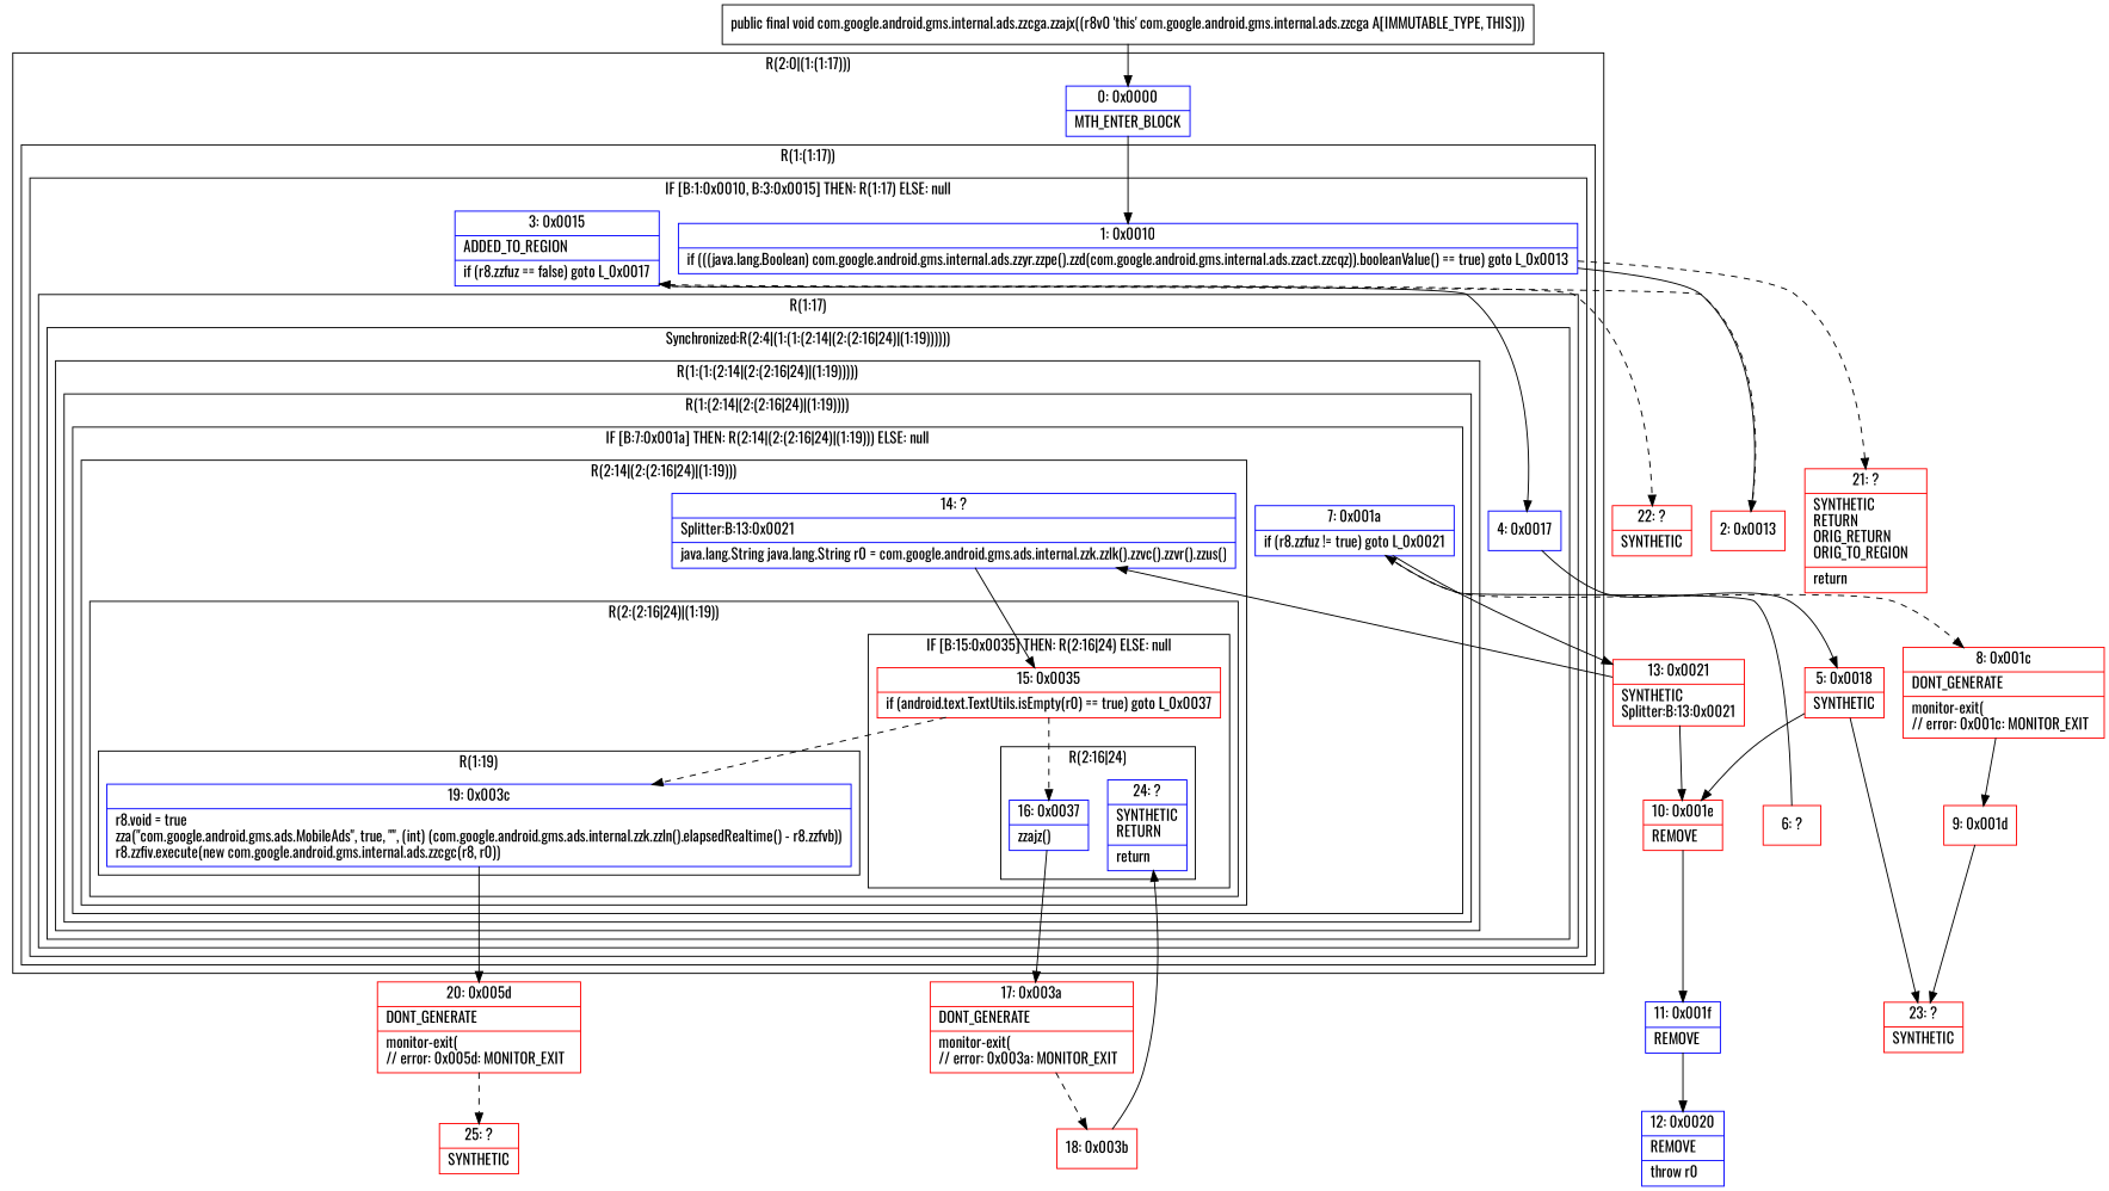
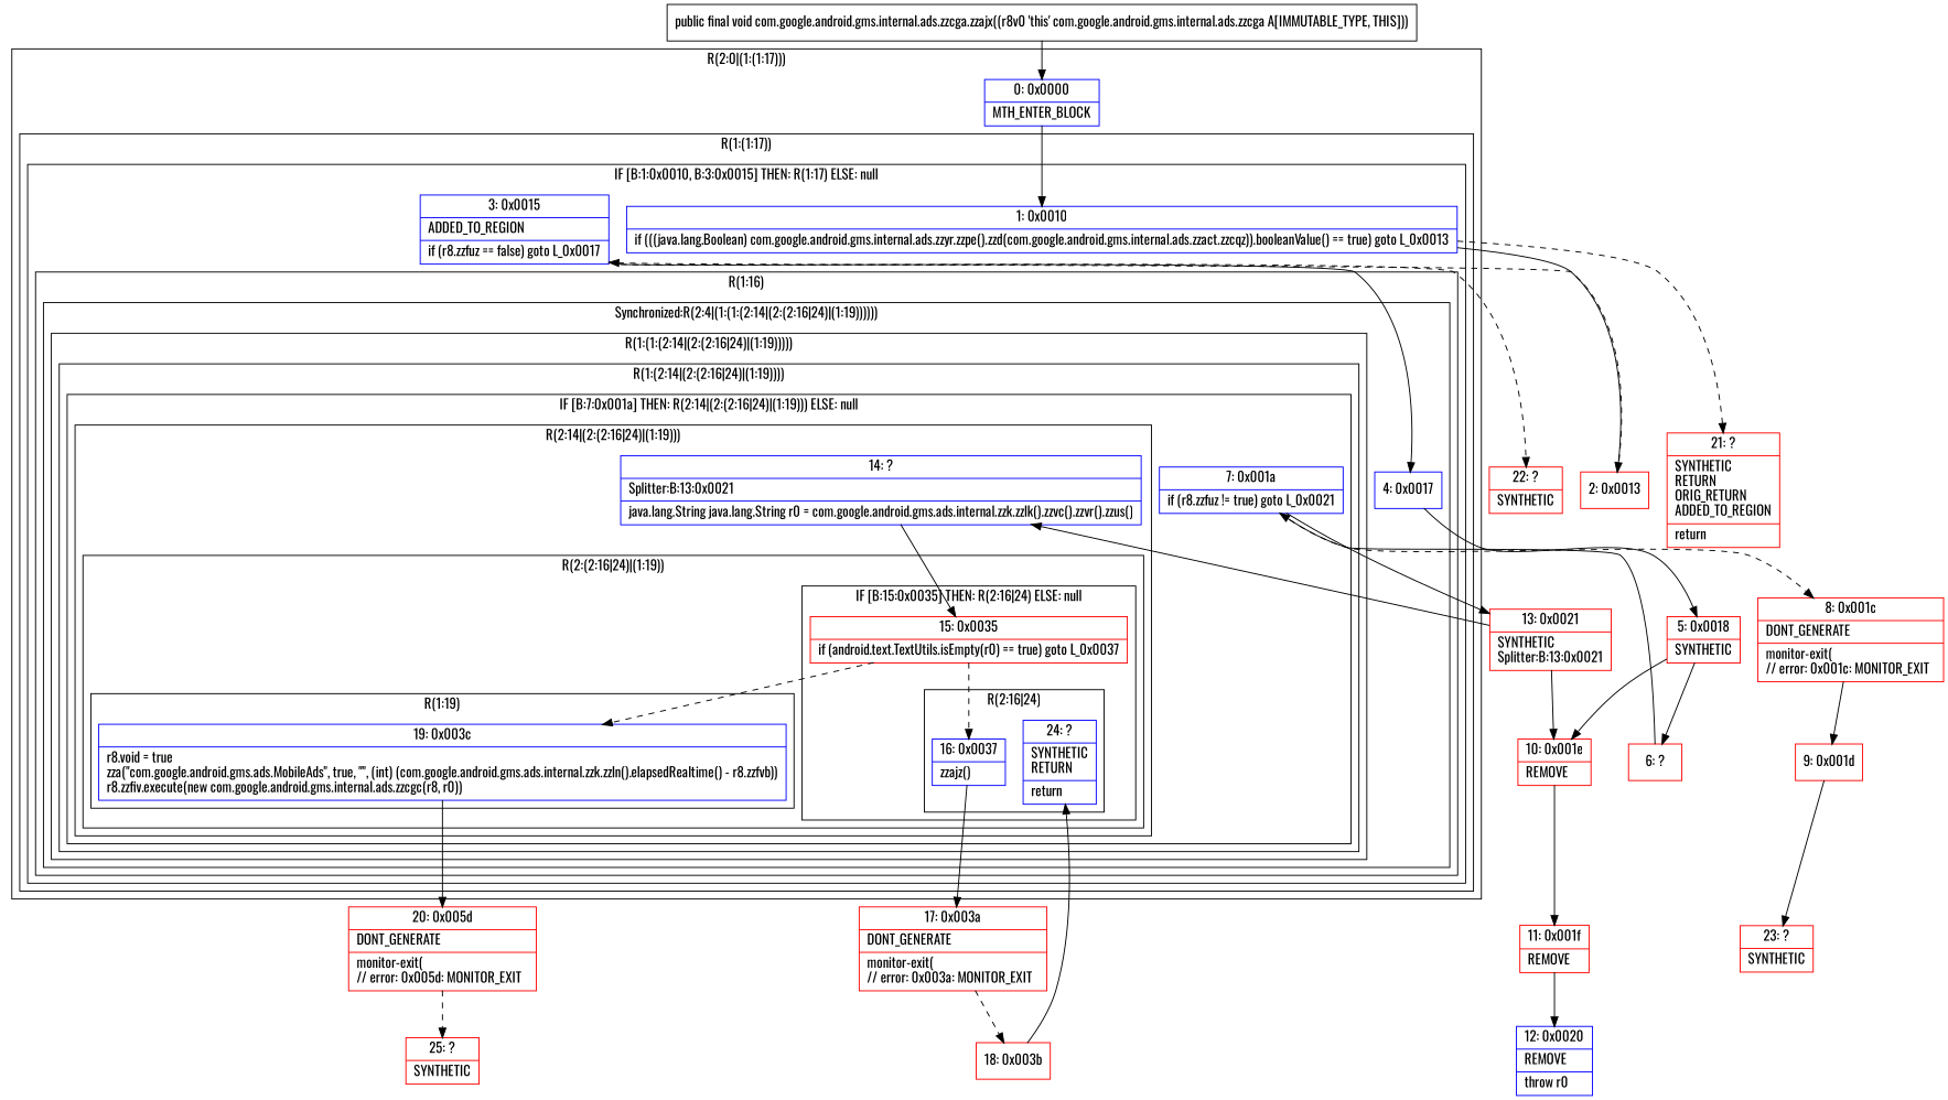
  digraph {
    fontname=Oswald
    node [color=red fontname=Oswald shape=record]
    edge [fontname=Oswald]
    n1 [color=blue label="{16\:\ 0x0037|zzajz()\l}"]
    n2 [color=blue label="{24\:\ ?|SYNTHETIC\lRETURN\l|return\l}"]
    n3 [label="{15\:\ 0x0035|if (android.text.TextUtils.isEmpty(r0) == true) goto L_0x0037\l}"]
    n4 [color=blue label="{19\:\ 0x003c|r8.void = true\lzza(\"com.google.android.gms.ads.MobileAds\", true, \"\", (int) (com.google.android.gms.ads.internal.zzk.zzln().elapsedRealtime() \- r8.zzfvb))\lr8.zzfiv.execute(new com.google.android.gms.internal.ads.zzcgc(r8, r0))\l}"]
    n5 [color=blue label="{14\:\ ?|Splitter:B:13:0x0021\l|java.lang.String java.lang.String r0 = com.google.android.gms.ads.internal.zzk.zzlk().zzvc().zzvr().zzus()\l}"]
    n6 [color=blue label="{7\:\ 0x001a|if (r8.zzfuz != true) goto L_0x0021\l}"]
    n7 [color=blue label="{4\:\ 0x0017}"]
    n8 [color=blue label="{1\:\ 0x0010|if (((java.lang.Boolean) com.google.android.gms.internal.ads.zzyr.zzpe().zzd(com.google.android.gms.internal.ads.zzact.zzcqz)).booleanValue() == true) goto L_0x0013\l}"]
    n9 [color=blue label="{3\:\ 0x0015|ADDED_TO_REGION\l|if (r8.zzfuz == false) goto L_0x0017\l}"]
    n10 [color=blue label="{0\:\ 0x0000|MTH_ENTER_BLOCK\l}"]
    n11 [label="{17\:\ 0x003a|DONT_GENERATE\l|monitor\-exit(\l\/\/ error: 0x003a: MONITOR_EXIT  \l}"]
    n12 [label="{20\:\ 0x005d|DONT_GENERATE\l|monitor\-exit(\l\/\/ error: 0x005d: MONITOR_EXIT  \l}"]
    n13 [label="{8\:\ 0x001c|DONT_GENERATE\l|monitor\-exit(\l\/\/ error: 0x001c: MONITOR_EXIT  \l}"]
    n14 [label="{13\:\ 0x0021|SYNTHETIC\lSplitter:B:13:0x0021\l}"]
    n15 [label="{5\:\ 0x0018|SYNTHETIC\l}"]
    n16 [label="{2\:\ 0x0013}"]
-   n17 [label="{21\:\ ?|SYNTHETIC\lRETURN\lORIG_RETURN\lORIG_TO_REGION\l|return\l}"]
+   n17 [label="{21\:\ ?|SYNTHETIC\lRETURN\lORIG_RETURN\lADDED_TO_REGION\l|return\l}"]
    n18 [label="{22\:\ ?|SYNTHETIC\l}"]
    n19 [label="{6\:\ ?}"]
    n20 [label="{10\:\ 0x001e|REMOVE\l}"]
    n21 [label="{9\:\ 0x001d}"]
    n22 [label="{18\:\ 0x003b}"]
    n23 [label="{25\:\ ?|SYNTHETIC\l}"]
-   n24 [color=blue label="{11\:\ 0x001f|REMOVE\l}"]
+   n24 [label="{11\:\ 0x001f|REMOVE\l}"]
    n25 [label="{23\:\ ?|SYNTHETIC\l}"]
    n26 [color=blue label="{12\:\ 0x0020|REMOVE\l|throw r0\l}"]
    n27 [label="{public final void com.google.android.gms.internal.ads.zzcga.zzajx((r8v0 'this' com.google.android.gms.internal.ads.zzcga A[IMMUTABLE_TYPE, THIS])) }" color=""]
    subgraph cluster_1 {
      label="R(2:0|(1:(1:17)))"
      n10
      subgraph cluster_2 {
        label="R(1:(1:17))"
        subgraph cluster_3 {
          label="IF [B:1:0x0010, B:3:0x0015] THEN: R(1:17) ELSE: null"
          n8
          n9
          subgraph cluster_4 {
-           label="R(1:17)"
+           label="R(1:16)"
            subgraph cluster_5 {
              label="Synchronized:R(2:4|(1:(1:(2:14|(2:(2:16|24)|(1:19))))))"
              n7
              subgraph cluster_6 {
                label="R(1:(1:(2:14|(2:(2:16|24)|(1:19)))))"
                subgraph cluster_7 {
                  label="R(1:(2:14|(2:(2:16|24)|(1:19))))"
                  subgraph cluster_8 {
                    label="IF [B:7:0x001a] THEN: R(2:14|(2:(2:16|24)|(1:19))) ELSE: null"
                    n6
                    subgraph cluster_9 {
                      label="R(2:14|(2:(2:16|24)|(1:19)))"
                      n5
                      subgraph cluster_10 {
                        label="R(2:(2:16|24)|(1:19))"
                        subgraph cluster_11 {
                          label="IF [B:15:0x0035] THEN: R(2:16|24) ELSE: null"
                          n3
                          subgraph cluster_12 {
                            label="R(2:16|24)"
                            n1
                            n2
                          }
                        }
                        subgraph cluster_13 {
                          label="R(1:19)"
                          n4
                        }
                      }
                    }
                  }
                }
              }
            }
          }
        }
      }
    }
    n1 -> n11
    n3 -> n1 [style=dashed]
    n3 -> n4 [style=dashed]
    n4 -> n12
    n5 -> n3
    n6 -> n13 [style=dashed]
    n6 -> n14
    n7 -> n15
    n8 -> n16
    n8 -> n17 [style=dashed]
    n9 -> n7
    n9 -> n18 [style=dashed]
    n10 -> n8
    n11 -> n22 [style=dashed]
    n12 -> n23 [style=dashed]
    n13 -> n21
    n14 -> n5
    n14 -> n20
-   n15 -> n25
+   n15 -> n19
    n15 -> n20
    n16 -> n9 [style=dashed]
    n19 -> n6
    n20 -> n24
    n21 -> n25
    n22 -> n2
    n24 -> n26
    n27 -> n10
  }
